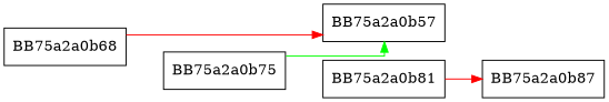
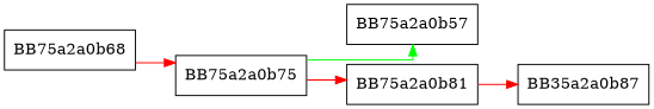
  digraph {
    rankdir=LR
    splines=ortho
    node [shape=box]
    edge [color=red]
    BB75a2a0b68
    BB75a2a0b75
    n3 [label=BB75a2a0b57]
    BB75a2a0b81
-   BB75a2a0b87
-   BB75a2a0b68 -> n3
+   BB75a2a0b87 [label=BB35a2a0b87]
+   BB75a2a0b68 -> BB75a2a0b75
    BB75a2a0b75 -> n3 [color=green]
+   BB75a2a0b75 -> BB75a2a0b81
    BB75a2a0b81 -> BB75a2a0b87
  }
